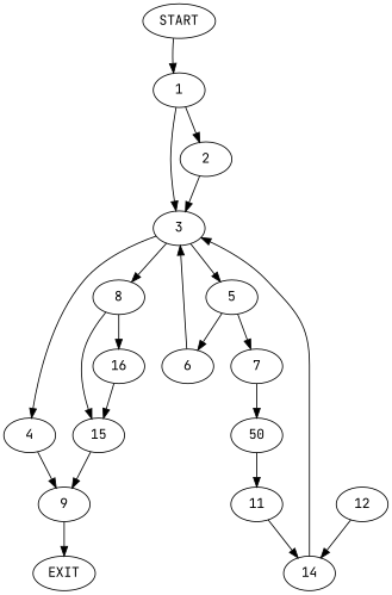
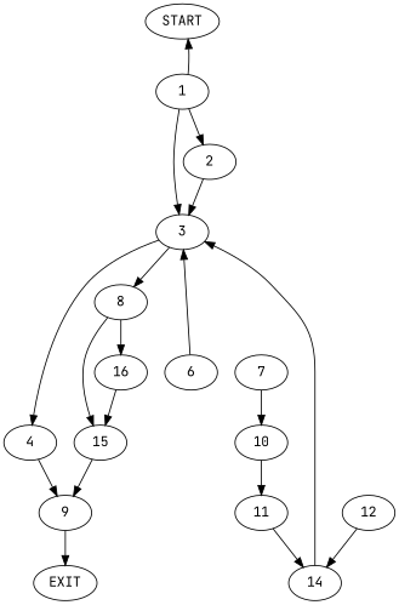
  digraph {
    fontname="JetBrains Mono"
    node [fontname="JetBrains Mono"]
    edge [fontname="JetBrains Mono"]
    n1 [label=START]
    1
    2
    3
    n5 [label=EXIT]
    4
-   5
    8
    9
    6
    7
    15
    16
-   10 [label=50]
+   10
    11
    14
    12
-   n1 -> 1
+   1 -> n1
    1 -> 2
    1 -> 3
    2 -> 3
    3 -> 4
-   3 -> 5
    3 -> 8
    4 -> 9
-   5 -> 6
-   5 -> 7
    8 -> 15
    8 -> 16
    9 -> n5
    6 -> 3
    7 -> 10
    15 -> 9
    16 -> 15
    10 -> 11
    11 -> 14
    14 -> 3
    12 -> 14
  }
